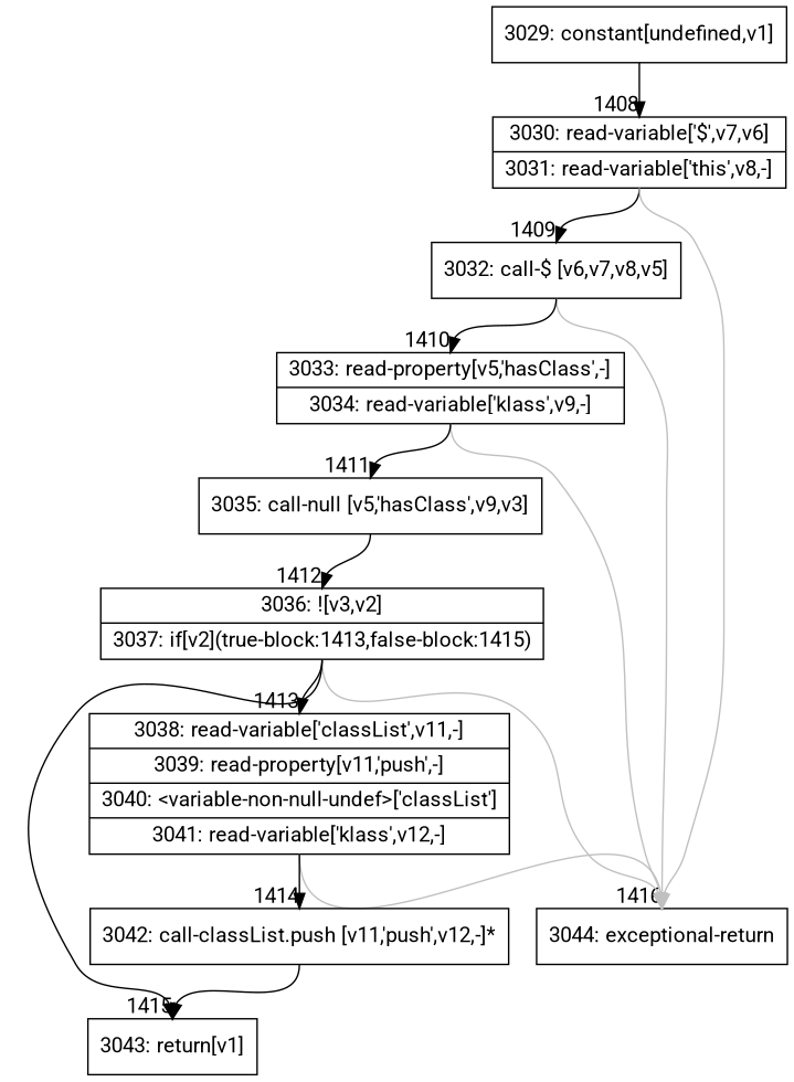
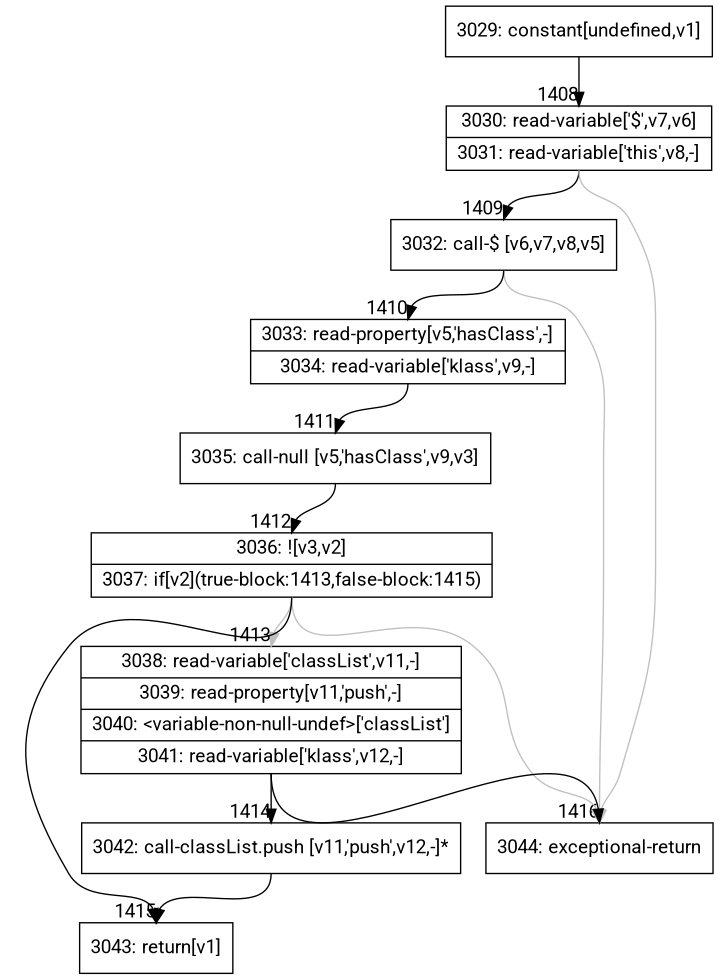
  digraph {
    fontname=Roboto
    rankdir=TD
    node [fontname=Roboto shape=record]
    edge [fontname=Roboto headport=n tailport=s]
    n1 [label="{3029: constant[undefined,v1]}"]
    n2 [label="{3030: read-variable['$',v7,v6]|3031: read-variable['this',v8,-]}"]
    n3 [label="{3032: call-$ [v6,v7,v8,v5]}"]
    n4 [label="{3044: exceptional-return}"]
    n5 [label="{3033: read-property[v5,'hasClass',-]|3034: read-variable['klass',v9,-]}"]
    n6 [label="{3035: call-null [v5,'hasClass',v9,v3]}"]
    n7 [label="{3036: ![v3,v2]|3037: if[v2](true-block:1413,false-block:1415)}"]
    n8 [label="{3038: read-variable['classList',v11,-]|3039: read-property[v11,'push',-]|3040: \<variable-non-null-undef\>['classList']|3041: read-variable['klass',v12,-]}"]
    n9 [label="{3043: return[v1]}"]
    n10 [label="{3042: call-classList.push [v11,'push',v12,-]*}"]
    n1 -> n2 [headlabel="      1408"]
    n2 -> n3 [headlabel="      1409"]
    n2 -> n4 [color=gray headlabel="      1416"]
    n3 -> n4 [color=gray]
    n3 -> n5 [headlabel="      1410"]
-   n5 -> n4 [color=gray]
    n5 -> n6 [headlabel="      1411"]
    n6 -> n7 [headlabel="      1412"]
    n7 -> n4 [color=gray]
-   n7 -> n8 [headlabel="      1413"]
+   n7 -> n8 [headlabel="      1413" color=gray]
    n7 -> n9 [headlabel="      1415"]
-   n8 -> n4 [color=gray]
+   n8 -> n4 [color=black]
    n8 -> n10 [headlabel="      1414"]
    n10 -> n9
  }
